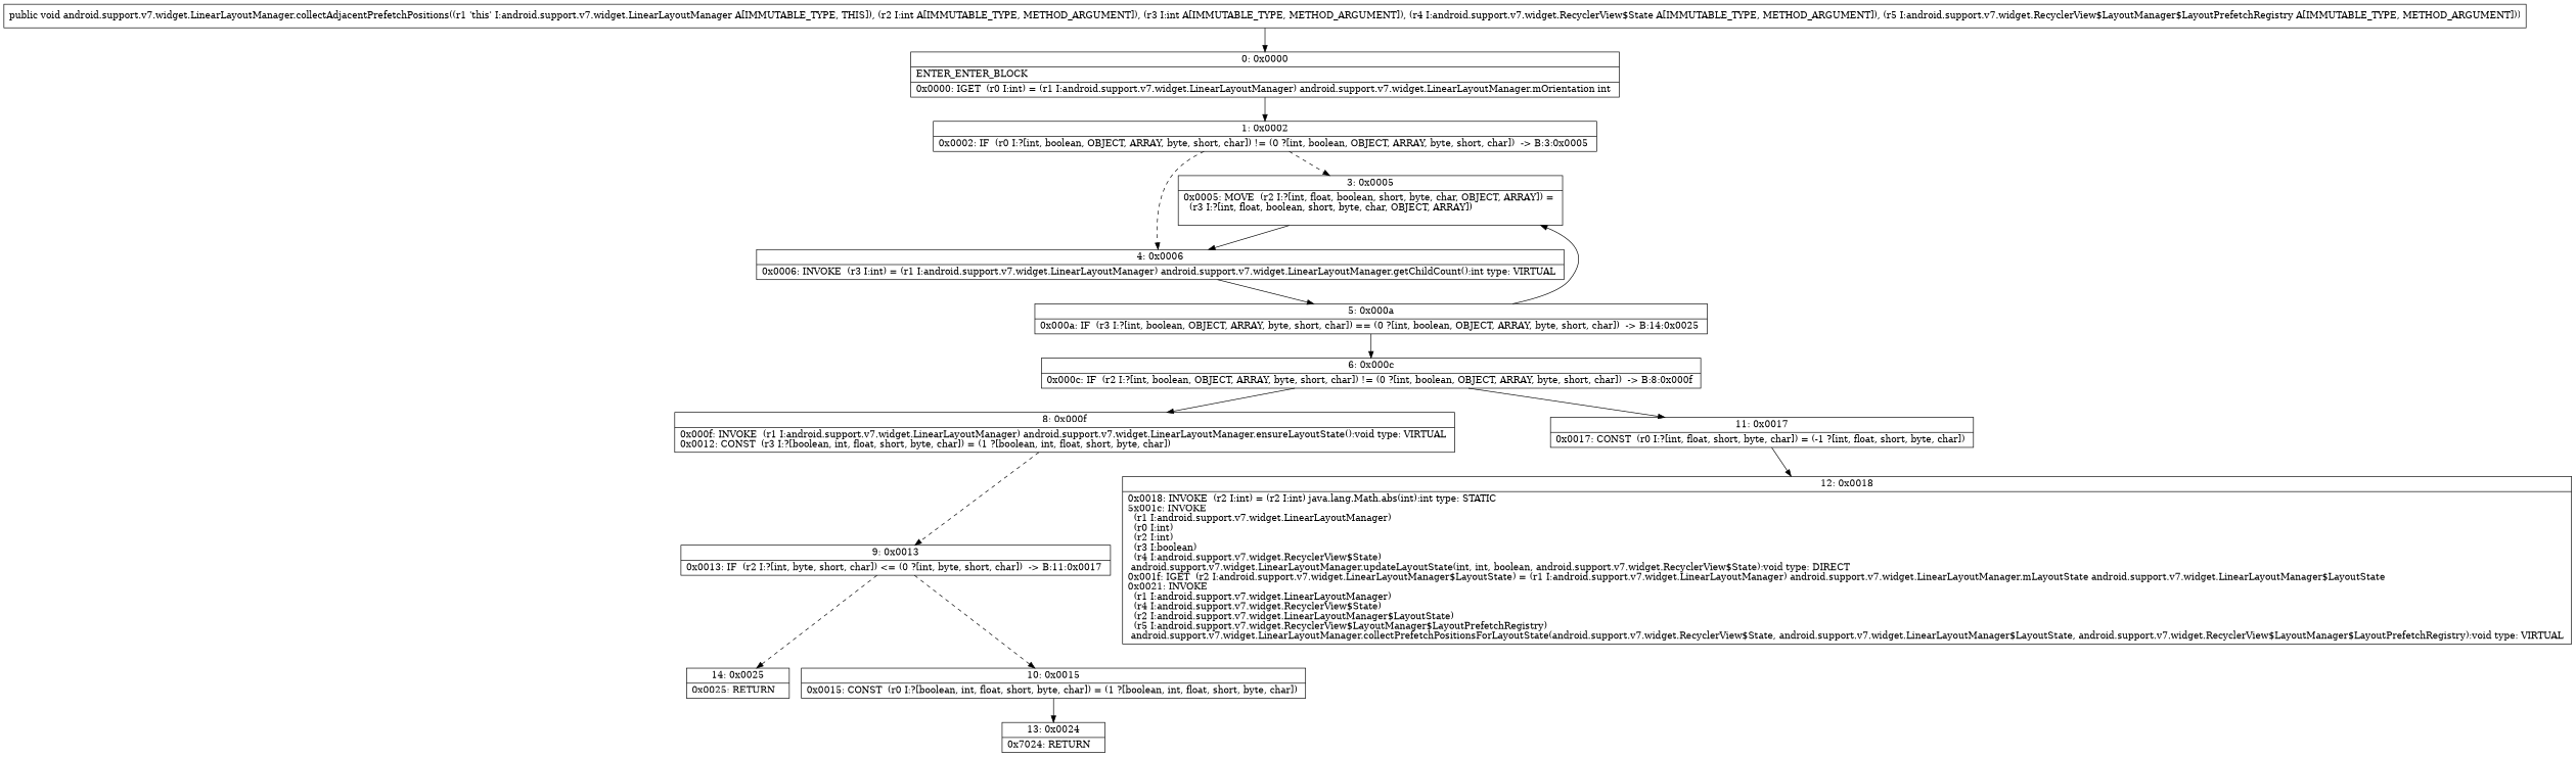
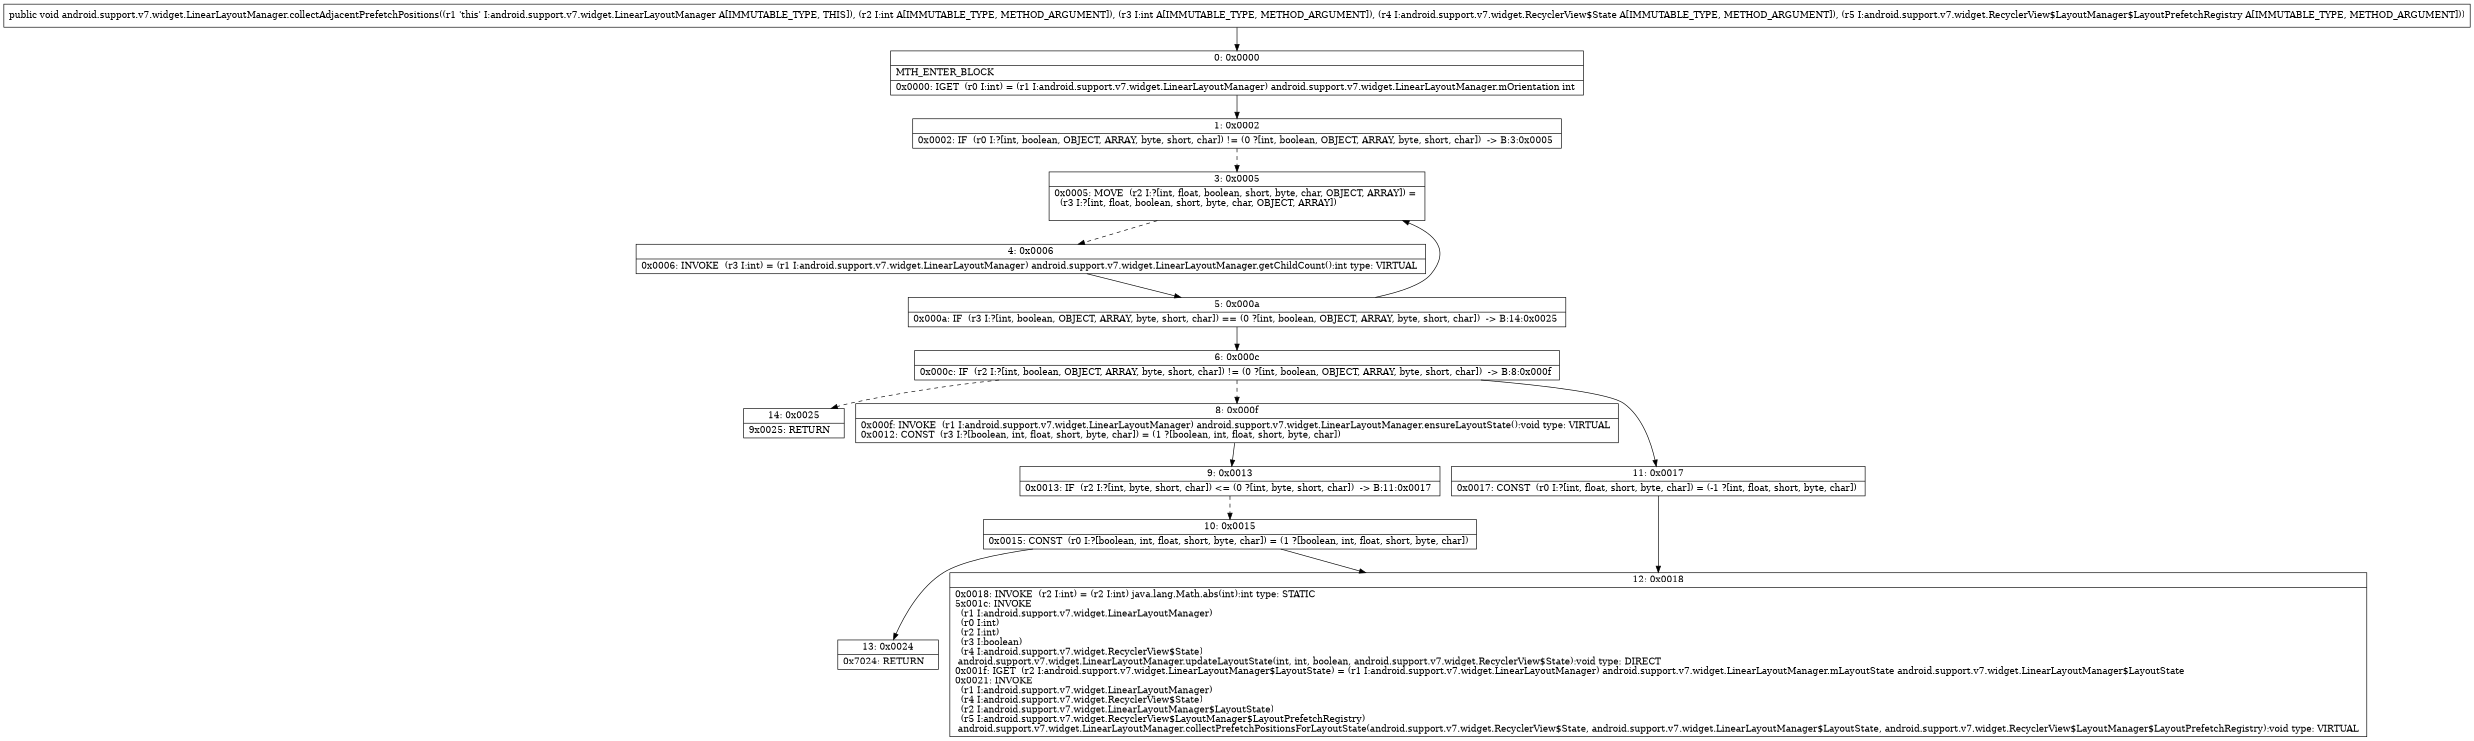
  digraph {
    node [shape=record]
-   n1 [label="{0\:\ 0x0000|ENTER_ENTER_BLOCK\l|0x0000: IGET  (r0 I:int) = (r1 I:android.support.v7.widget.LinearLayoutManager) android.support.v7.widget.LinearLayoutManager.mOrientation int \l}"]
+   n1 [label="{0\:\ 0x0000|MTH_ENTER_BLOCK\l|0x0000: IGET  (r0 I:int) = (r1 I:android.support.v7.widget.LinearLayoutManager) android.support.v7.widget.LinearLayoutManager.mOrientation int \l}"]
    n2 [label="{1\:\ 0x0002|0x0002: IF  (r0 I:?[int, boolean, OBJECT, ARRAY, byte, short, char]) != (0 ?[int, boolean, OBJECT, ARRAY, byte, short, char])  \-\> B:3:0x0005 \l}"]
    n3 [label="{3\:\ 0x0005|0x0005: MOVE  (r2 I:?[int, float, boolean, short, byte, char, OBJECT, ARRAY]) = \l  (r3 I:?[int, float, boolean, short, byte, char, OBJECT, ARRAY])\l \l}"]
    n4 [label="{4\:\ 0x0006|0x0006: INVOKE  (r3 I:int) = (r1 I:android.support.v7.widget.LinearLayoutManager) android.support.v7.widget.LinearLayoutManager.getChildCount():int type: VIRTUAL \l}"]
    n5 [label="{5\:\ 0x000a|0x000a: IF  (r3 I:?[int, boolean, OBJECT, ARRAY, byte, short, char]) == (0 ?[int, boolean, OBJECT, ARRAY, byte, short, char])  \-\> B:14:0x0025 \l}"]
    n6 [label="{6\:\ 0x000c|0x000c: IF  (r2 I:?[int, boolean, OBJECT, ARRAY, byte, short, char]) != (0 ?[int, boolean, OBJECT, ARRAY, byte, short, char])  \-\> B:8:0x000f \l}"]
-   n7 [label="{14\:\ 0x0025|0x0025: RETURN   \l}"]
+   n7 [label="{14\:\ 0x0025|9x0025: RETURN   \l}"]
    n8 [label="{8\:\ 0x000f|0x000f: INVOKE  (r1 I:android.support.v7.widget.LinearLayoutManager) android.support.v7.widget.LinearLayoutManager.ensureLayoutState():void type: VIRTUAL \l0x0012: CONST  (r3 I:?[boolean, int, float, short, byte, char]) = (1 ?[boolean, int, float, short, byte, char]) \l}"]
    n9 [label="{11\:\ 0x0017|0x0017: CONST  (r0 I:?[int, float, short, byte, char]) = (\-1 ?[int, float, short, byte, char]) \l}"]
    n10 [label="{9\:\ 0x0013|0x0013: IF  (r2 I:?[int, byte, short, char]) \<= (0 ?[int, byte, short, char])  \-\> B:11:0x0017 \l}"]
    n11 [label="{10\:\ 0x0015|0x0015: CONST  (r0 I:?[boolean, int, float, short, byte, char]) = (1 ?[boolean, int, float, short, byte, char]) \l}"]
    n12 [label="{12\:\ 0x0018|0x0018: INVOKE  (r2 I:int) = (r2 I:int) java.lang.Math.abs(int):int type: STATIC \l5x001c: INVOKE  \l  (r1 I:android.support.v7.widget.LinearLayoutManager)\l  (r0 I:int)\l  (r2 I:int)\l  (r3 I:boolean)\l  (r4 I:android.support.v7.widget.RecyclerView$State)\l android.support.v7.widget.LinearLayoutManager.updateLayoutState(int, int, boolean, android.support.v7.widget.RecyclerView$State):void type: DIRECT \l0x001f: IGET  (r2 I:android.support.v7.widget.LinearLayoutManager$LayoutState) = (r1 I:android.support.v7.widget.LinearLayoutManager) android.support.v7.widget.LinearLayoutManager.mLayoutState android.support.v7.widget.LinearLayoutManager$LayoutState \l0x0021: INVOKE  \l  (r1 I:android.support.v7.widget.LinearLayoutManager)\l  (r4 I:android.support.v7.widget.RecyclerView$State)\l  (r2 I:android.support.v7.widget.LinearLayoutManager$LayoutState)\l  (r5 I:android.support.v7.widget.RecyclerView$LayoutManager$LayoutPrefetchRegistry)\l android.support.v7.widget.LinearLayoutManager.collectPrefetchPositionsForLayoutState(android.support.v7.widget.RecyclerView$State, android.support.v7.widget.LinearLayoutManager$LayoutState, android.support.v7.widget.RecyclerView$LayoutManager$LayoutPrefetchRegistry):void type: VIRTUAL \l}"]
    n13 [label="{13\:\ 0x0024|0x7024: RETURN   \l}"]
    n14 [label="{public void android.support.v7.widget.LinearLayoutManager.collectAdjacentPrefetchPositions((r1 'this' I:android.support.v7.widget.LinearLayoutManager A[IMMUTABLE_TYPE, THIS]), (r2 I:int A[IMMUTABLE_TYPE, METHOD_ARGUMENT]), (r3 I:int A[IMMUTABLE_TYPE, METHOD_ARGUMENT]), (r4 I:android.support.v7.widget.RecyclerView$State A[IMMUTABLE_TYPE, METHOD_ARGUMENT]), (r5 I:android.support.v7.widget.RecyclerView$LayoutManager$LayoutPrefetchRegistry A[IMMUTABLE_TYPE, METHOD_ARGUMENT])) }"]
    n1 -> n2
    n2 -> n3 [style=dashed]
-   n2 -> n4 [style=dashed]
-   n3 -> n4
+   n3 -> n4 [style=dashed]
    n4 -> n5
    n5 -> n3
    n5 -> n6 [style=solid]
-   n10 -> n7 [style=dashed]
-   n6 -> n8
+   n6 -> n7 [style=dashed]
+   n6 -> n8 [style=dashed]
    n6 -> n9
-   n8 -> n10 [style=dashed]
+   n8 -> n10
    n9 -> n12
    n10 -> n11 [style=dashed]
+   n11 -> n12
    n11 -> n13
    n14 -> n1
  }
